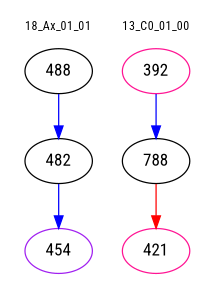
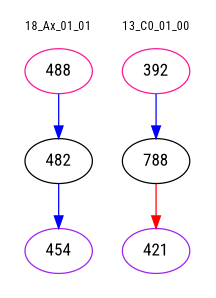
  digraph {
    fontname="Roboto Condensed"
    node [color=deeppink fontname="Roboto Condensed"]
    edge [color=blue fontname="Roboto Condensed"]
-   n1 [color=black label=488]
+   n1 [label=488]
    n2 [color=black label=482]
    n3 [color=purple label=454]
    n4 [label=392]
    n5 [color=black label=788]
-   n6 [label=421]
+   n6 [color=purple label=421]
    subgraph cluster_1 {
      color=white
      fontsize=10
      label="18_Ax_01_01"
      n1
      n2
      n3
    }
    subgraph cluster_2 {
      color=white
      fontsize=10
      label="13_C0_01_00"
      n4
      n5
      n6
    }
    n1 -> n2
    n2 -> n3
    n4 -> n5
    n5 -> n6 [color=red]
  }
